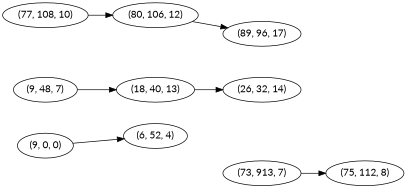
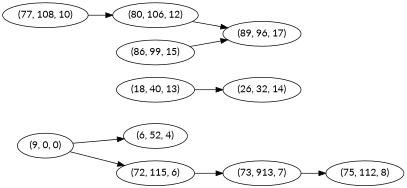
  digraph {
    fontname=Lato
    rankdir=LR
    node [fontname=Lato]
    edge [fontname=Lato]
    n1 [label="(9, 0, 0)"]
    "(6, 52, 4)"
+   "(72, 115, 6)"
    n4 [label="(73, 913, 7)"]
    n5 [label="(18, 40, 13)"]
-   "(9, 48, 7)"
    "(26, 32, 14)"
    "(75, 112, 8)"
    "(77, 108, 10)"
    "(80, 106, 12)"
    "(89, 96, 17)"
+   "(86, 99, 15)"
    n1 -> "(6, 52, 4)"
+   n1 -> "(72, 115, 6)"
+   "(72, 115, 6)" -> n4
    n4 -> "(75, 112, 8)"
    n5 -> "(26, 32, 14)"
-   "(9, 48, 7)" -> n5
    "(77, 108, 10)" -> "(80, 106, 12)"
    "(80, 106, 12)" -> "(89, 96, 17)"
+   "(86, 99, 15)" -> "(89, 96, 17)"
  }
